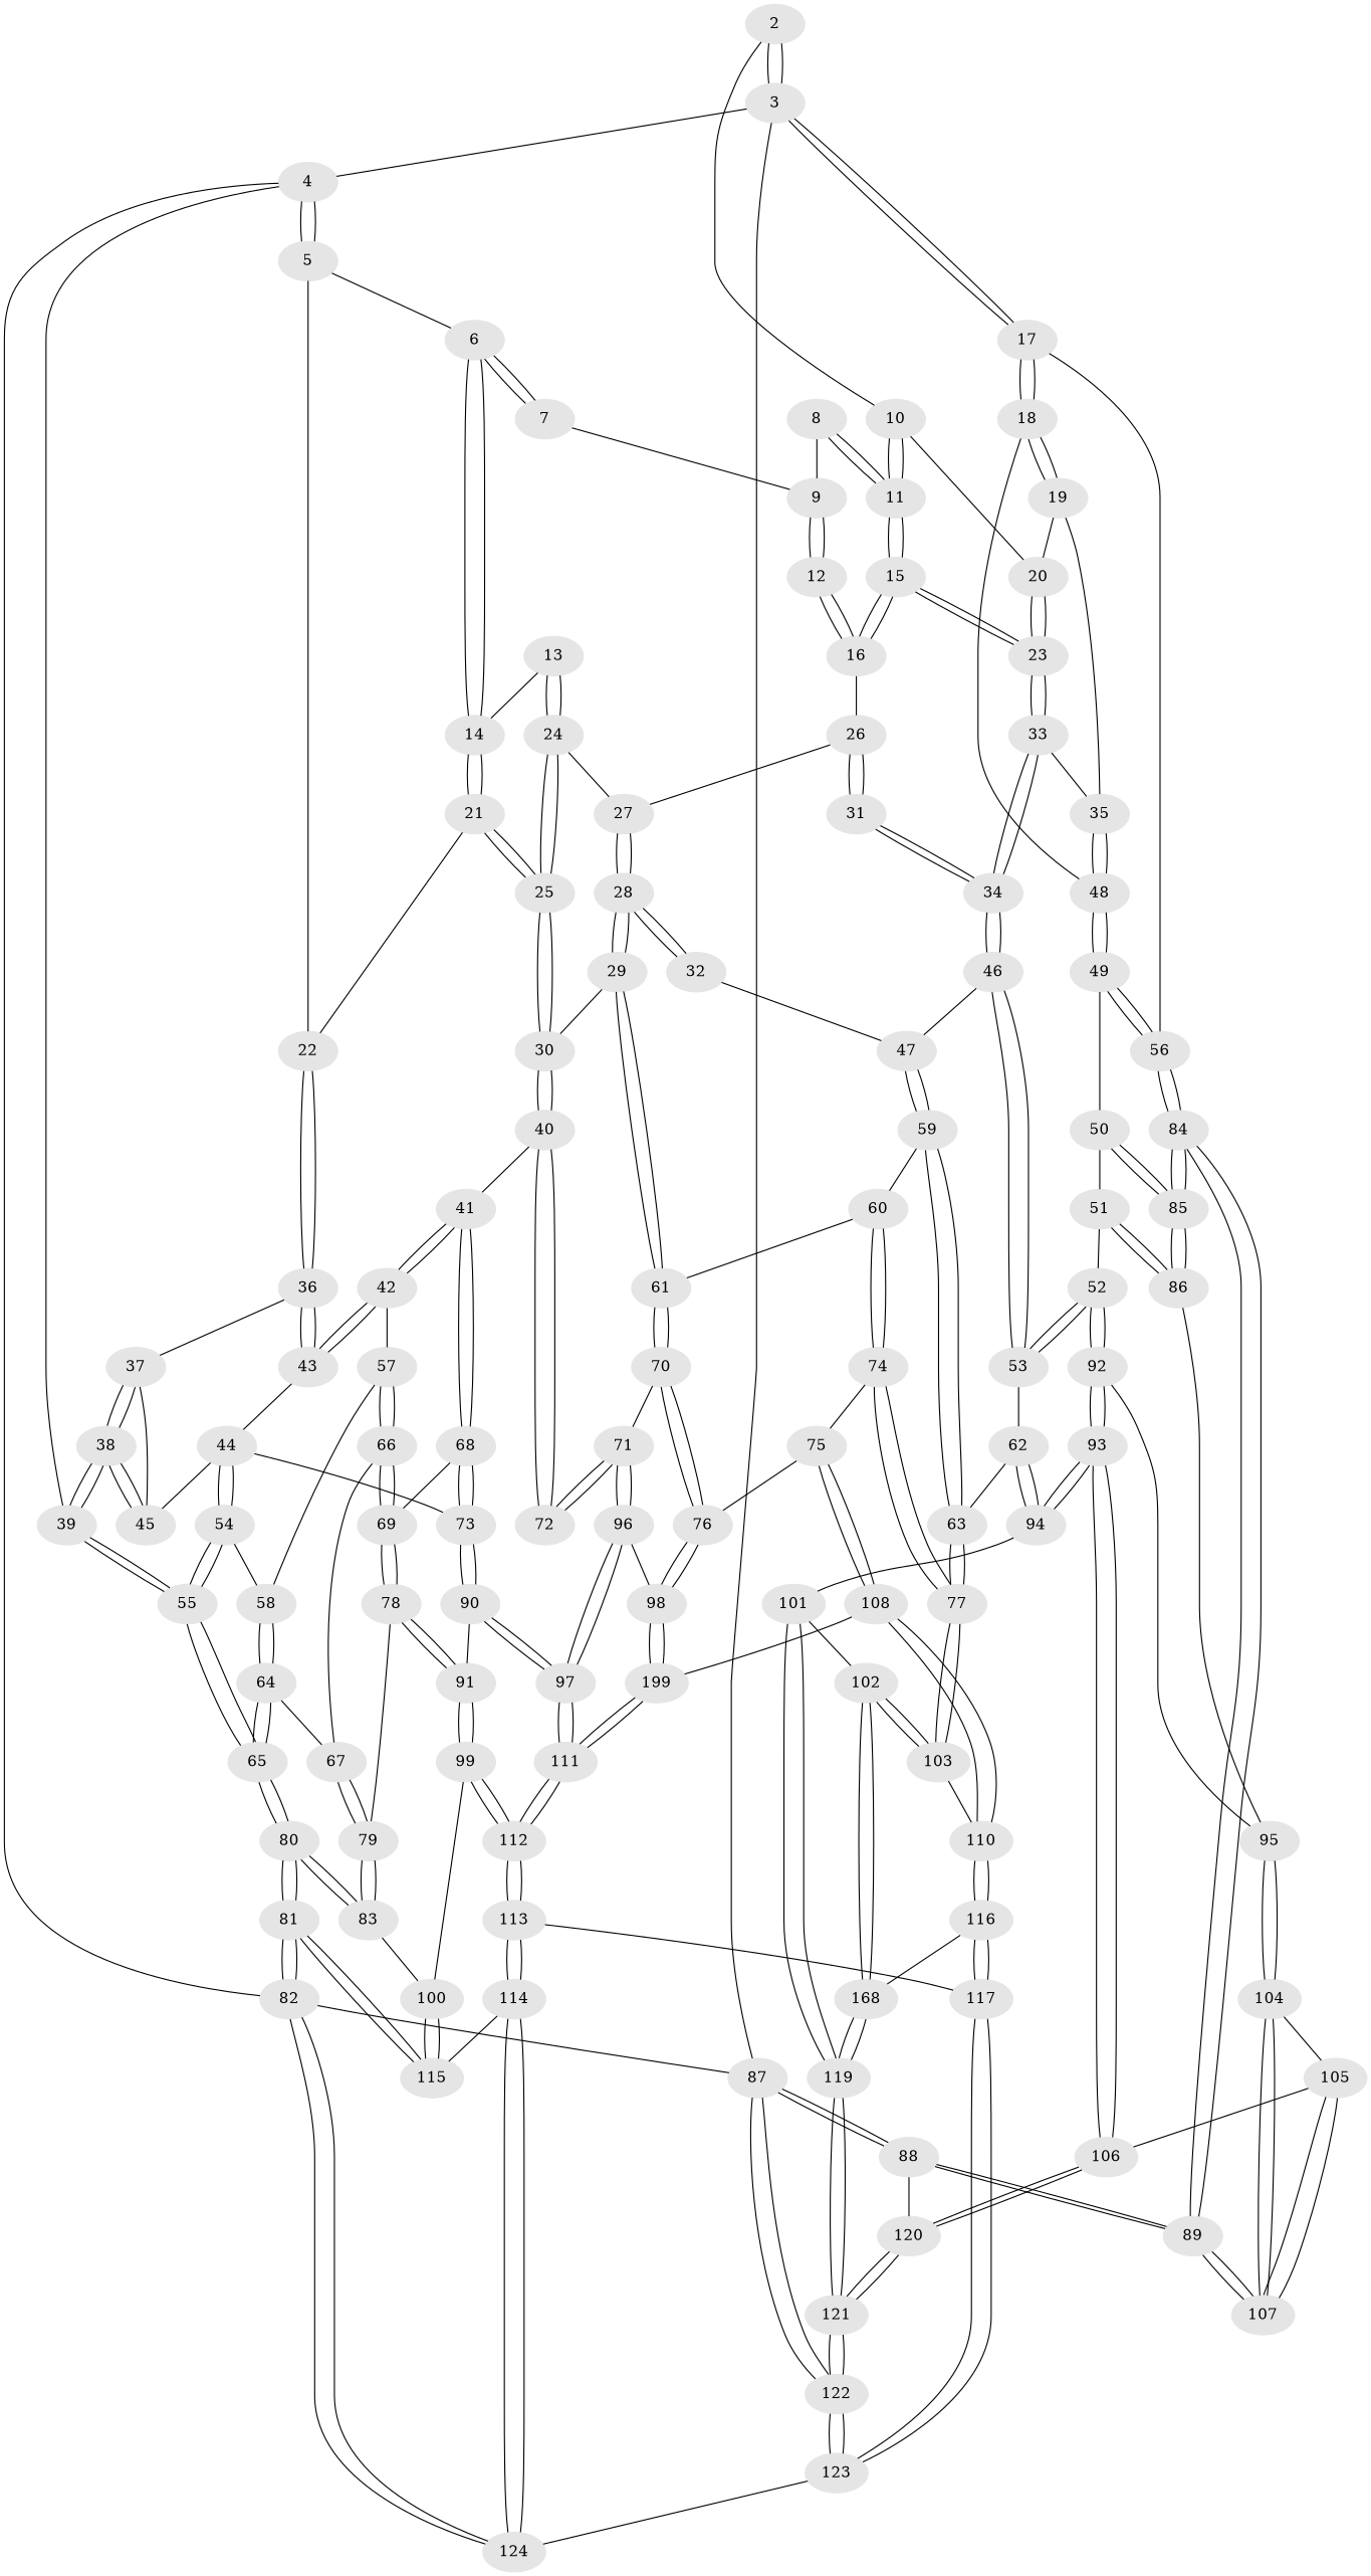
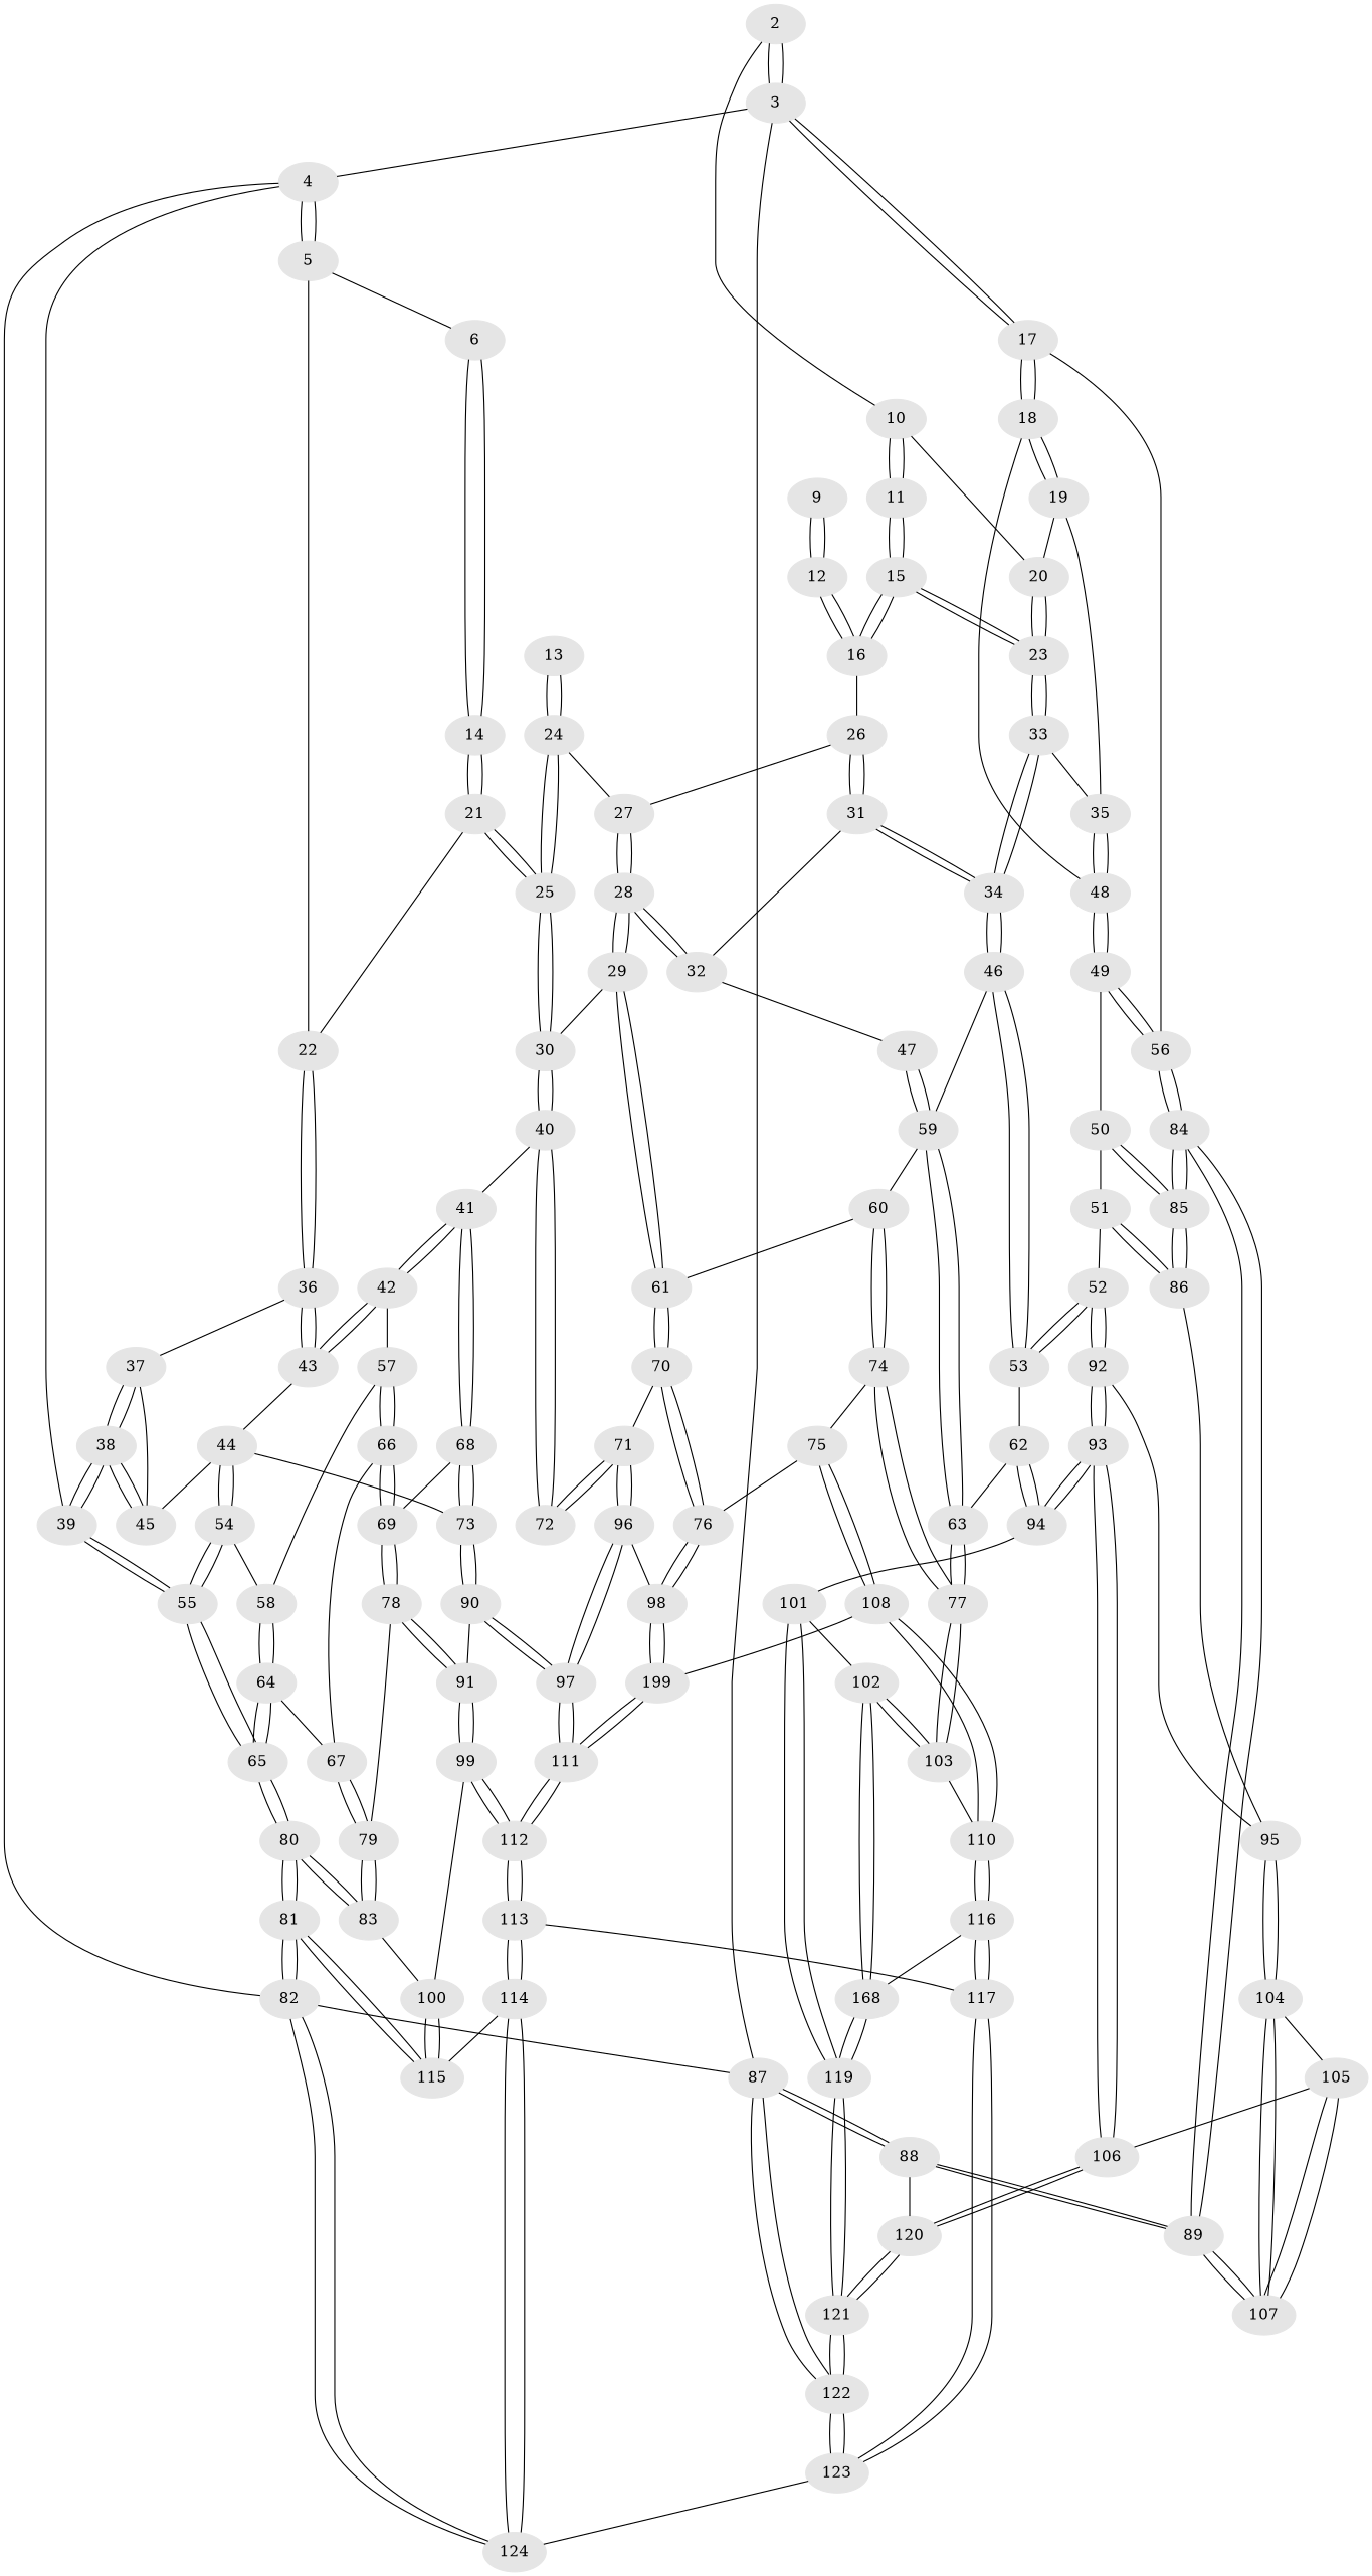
  graph {
    node [color=gray90 style=filled]
    2
    3
    10
-   8
    9
    11
    4
    17
    87
    20
    5
    39
    82
    18
    56
    88
    122
    6
    22
    55
    124
-   7
    14
    36
    21
    12
    15
    16
    23
    13
    24
    26
    25
    27
    33
    31
    19
    48
    84
    35
    49
    30
    37
    43
    34
    28
    40
    32
    29
    61
    47
    70
    41
    72
    46
    59
    53
    38
    45
    44
    65
    42
    68
    57
    69
    73
    58
    66
    54
    62
    60
    63
    50
    51
    85
    52
    86
    92
    95
    93
    94
    64
    80
    89
    67
    74
    77
    75
    71
    76
    101
    103
    79
    83
    81
    78
    90
    91
    96
    98
    97
    108
    n103 [label=199]
    110
    99
    100
    115
    107
    104
    120
    123
    121
    111
    112
    106
    102
    119
    105
    113
    n120 [label=168]
    116
    117
    114
    2 -- 3
    2 -- 3
    2 -- 10
    3 -- 4
    3 -- 17
    3 -- 17
    3 -- 87
    10 -- 11
    10 -- 11
    10 -- 20
-   8 -- 9
-   8 -- 11
-   8 -- 11
    9 -- 12
    9 -- 12
    11 -- 15
    11 -- 15
    4 -- 5
    4 -- 5
    4 -- 39
    4 -- 82
    17 -- 18
    17 -- 18
    17 -- 56
    87 -- 88
    87 -- 88
    87 -- 122
    87 -- 122
    20 -- 23
    20 -- 23
    5 -- 6
    5 -- 22
    39 -- 55
    39 -- 55
    82 -- 87
    82 -- 124
    82 -- 124
    18 -- 19
    18 -- 19
    18 -- 48
    56 -- 84
    56 -- 84
    88 -- 89
    88 -- 89
    88 -- 120
    122 -- 123
    122 -- 123
-   6 -- 7
-   6 -- 7
    6 -- 14
    6 -- 14
    22 -- 36
    22 -- 36
    55 -- 65
    55 -- 65
-   7 -- 9
    14 -- 21
    14 -- 21
    36 -- 37
    36 -- 43
    36 -- 43
    21 -- 22
    21 -- 25
    21 -- 25
    12 -- 16
    12 -- 16
    15 -- 16
    15 -- 16
    15 -- 23
    15 -- 23
    16 -- 26
    23 -- 33
    23 -- 33
-   13 -- 14
    13 -- 24
    13 -- 24
    24 -- 25
    24 -- 25
    24 -- 27
    26 -- 27
    26 -- 31
    26 -- 31
    25 -- 30
    25 -- 30
    27 -- 28
    27 -- 28
    33 -- 35
    33 -- 34
    33 -- 34
    31 -- 34
    31 -- 34
+   31 -- 32
    19 -- 20
    19 -- 35
    48 -- 49
    48 -- 49
    84 -- 85
    84 -- 85
    84 -- 89
    84 -- 89
    35 -- 48
    35 -- 48
    49 -- 56
    49 -- 56
    49 -- 50
    30 -- 40
    30 -- 40
    37 -- 38
    37 -- 38
    37 -- 45
    43 -- 44
    34 -- 46
    34 -- 46
    28 -- 32
    28 -- 32
    28 -- 29
    28 -- 29
    40 -- 41
    40 -- 72
    40 -- 72
    32 -- 47
    29 -- 30
    29 -- 61
    29 -- 61
    61 -- 70
    61 -- 70
    47 -- 59
    47 -- 59
    70 -- 71
    70 -- 76
    70 -- 76
    41 -- 42
    41 -- 42
    41 -- 68
    41 -- 68
-   46 -- 47
+   46 -- 59
    46 -- 53
    46 -- 53
    59 -- 60
    59 -- 63
    59 -- 63
    53 -- 62
    38 -- 39
    38 -- 39
    38 -- 45
    38 -- 45
    44 -- 45
    44 -- 73
    44 -- 54
    44 -- 54
    65 -- 80
    65 -- 80
    42 -- 43
    42 -- 43
    42 -- 57
    68 -- 69
    68 -- 73
    68 -- 73
    57 -- 58
    57 -- 66
    57 -- 66
    69 -- 78
    69 -- 78
    73 -- 90
    73 -- 90
    58 -- 64
    58 -- 64
    66 -- 69
    66 -- 69
    66 -- 67
    54 -- 55
    54 -- 55
    54 -- 58
    62 -- 63
    62 -- 94
    62 -- 94
    60 -- 61
    60 -- 74
    60 -- 74
    63 -- 77
    63 -- 77
    50 -- 51
    50 -- 85
    50 -- 85
    51 -- 52
    51 -- 86
    51 -- 86
    85 -- 86
    85 -- 86
    52 -- 53
    52 -- 53
    52 -- 92
    52 -- 92
    86 -- 95
    92 -- 95
    92 -- 93
    92 -- 93
    95 -- 104
    95 -- 104
    93 -- 94
    93 -- 94
    93 -- 106
    93 -- 106
    94 -- 101
    64 -- 65
    64 -- 65
    64 -- 67
    80 -- 83
    80 -- 83
    80 -- 81
    80 -- 81
    89 -- 107
    89 -- 107
    67 -- 79
    67 -- 79
    74 -- 77
    74 -- 77
    74 -- 75
    77 -- 103
    77 -- 103
    75 -- 76
    75 -- 108
    75 -- 108
    71 -- 72
    71 -- 72
    71 -- 96
    71 -- 96
    76 -- 98
    76 -- 98
    101 -- 102
    101 -- 119
    101 -- 119
    103 -- 110
    79 -- 83
    79 -- 83
    83 -- 100
    81 -- 82
    81 -- 82
    81 -- 115
    81 -- 115
    78 -- 79
    78 -- 91
    78 -- 91
    90 -- 91
    90 -- 97
    90 -- 97
    91 -- 99
    91 -- 99
    96 -- 98
    96 -- 97
    96 -- 97
    98 -- n103
    98 -- n103
    97 -- 111
    97 -- 111
    108 -- n103
    108 -- 110
    108 -- 110
    n103 -- 111
    n103 -- 111
    110 -- 116
    110 -- 116
    99 -- 100
    99 -- 112
    99 -- 112
    100 -- 115
    100 -- 115
    104 -- 107
    104 -- 107
    104 -- 105
    120 -- 121
    120 -- 121
    123 -- 124
    121 -- 122
    121 -- 122
    111 -- 112
    111 -- 112
    112 -- 113
    112 -- 113
    106 -- 120
    106 -- 120
    102 -- 103
    102 -- 103
    102 -- n120
    102 -- n120
    119 -- 121
    119 -- 121
    105 -- 107
    105 -- 107
    105 -- 106
    113 -- 117
    113 -- 114
    113 -- 114
    n120 -- 119
    n120 -- 119
    116 -- n120
    116 -- 117
    116 -- 117
    117 -- 123
    117 -- 123
    114 -- 124
    114 -- 124
    114 -- 115
  }
